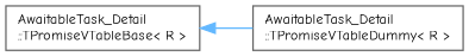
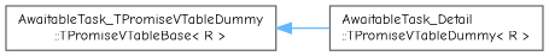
  digraph {
    rankdir=LR
    fontname="Comic Neue"
    node [color=grey40 fillcolor=white fontname="Comic Neue" fontsize=10 shape=box style=filled]
-   n1 [height=0.2 label="AwaitableTask_Detail\l::TPromiseVTableBase\< R \>" width=0.4]
+   n1 [height=0.2 label="AwaitableTask_TPromiseVTableDummy\l::TPromiseVTableBase\< R \>" width=0.4]
    n2 [height=0.2 label="AwaitableTask_Detail\l::TPromiseVTableDummy\< R \>" width=0.4]
    n1 -> n2 [color=steelblue1 dir=back fontname="Comic Neue" fontsize=10 labelfontname=Helvetica labelfontsize=10 style=solid]
  }
